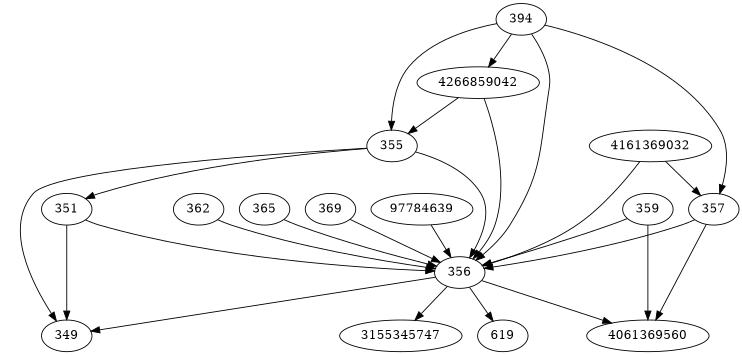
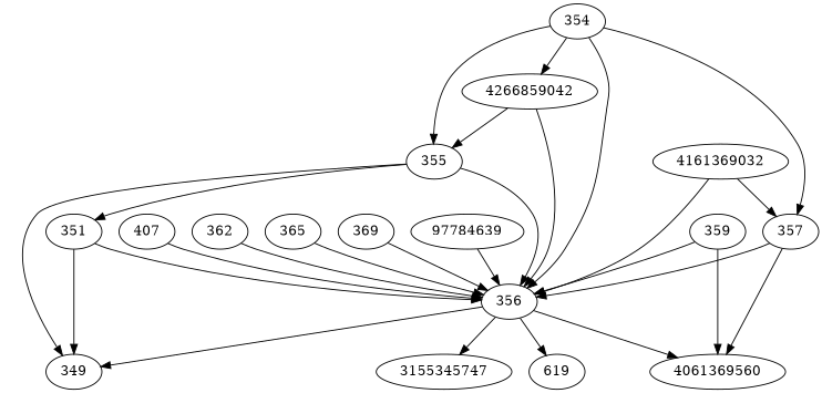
  strict digraph {
+   407
    356
    349
    4061369560
    n5 [label=619]
    3155345747
    4266859042
    355
    351
-   354 [label=394]
+   354
    357
    359
    n13 [label=4161369032]
    362
    365
    369
    97784639
+   407 -> 356
    356 -> 349
    356 -> 4061369560
    356 -> n5
    356 -> 3155345747
    4266859042 -> 356
    4266859042 -> 355
    355 -> 356
    355 -> 349
    355 -> 351
    351 -> 356
    351 -> 349
    354 -> 356
    354 -> 4266859042
    354 -> 355
    354 -> 357
    357 -> 356
    357 -> 4061369560
    359 -> 356
    359 -> 4061369560
    n13 -> 356
    n13 -> 357
    362 -> 356
    365 -> 356
    369 -> 356
    97784639 -> 356
  }
